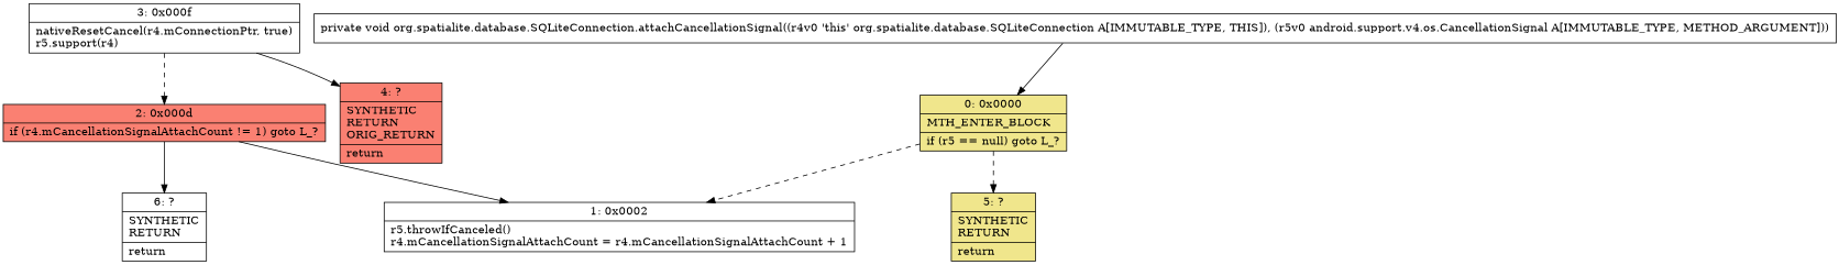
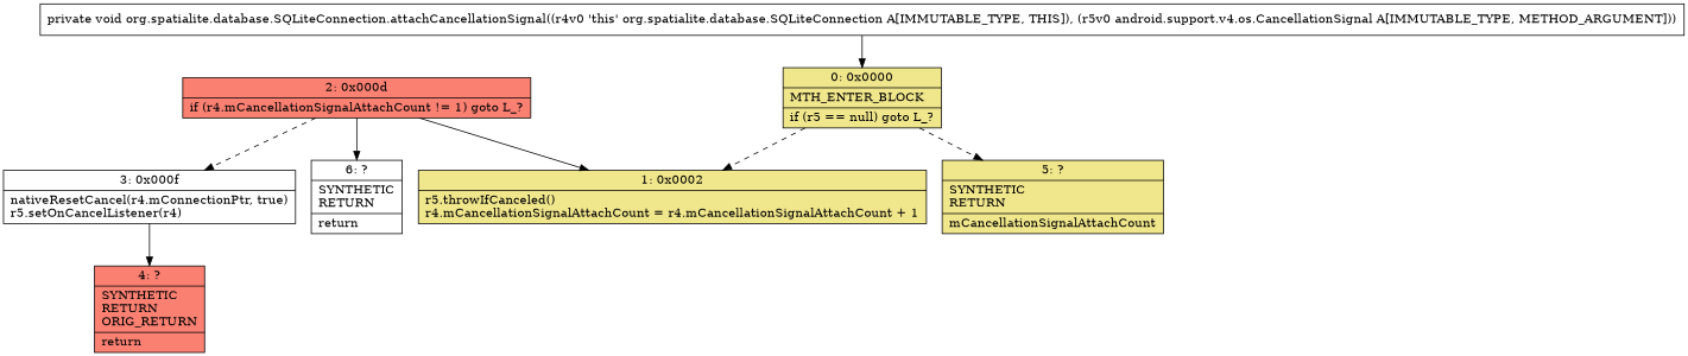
  digraph {
    node [fillcolor=white shape=record style=filled]
    n1 [fillcolor=khaki label="{0\:\ 0x0000|MTH_ENTER_BLOCK\l|if (r5 == null) goto L_?\l}"]
-   n2 [label="{1\:\ 0x0002|r5.throwIfCanceled()\lr4.mCancellationSignalAttachCount = r4.mCancellationSignalAttachCount + 1\l}"]
-   n3 [fillcolor=khaki label="{5\:\ ?|SYNTHETIC\lRETURN\l|return\l}"]
+   n2 [fillcolor=khaki label="{1\:\ 0x0002|r5.throwIfCanceled()\lr4.mCancellationSignalAttachCount = r4.mCancellationSignalAttachCount + 1\l}"]
+   n3 [fillcolor=khaki label="{5\:\ ?|SYNTHETIC\lRETURN\l|mCancellationSignalAttachCount\l}"]
    n4 [fillcolor=salmon label="{2\:\ 0x000d|if (r4.mCancellationSignalAttachCount != 1) goto L_?\l}"]
-   n5 [label="{3\:\ 0x000f|nativeResetCancel(r4.mConnectionPtr, true)\lr5.support(r4)\l}"]
+   n5 [label="{3\:\ 0x000f|nativeResetCancel(r4.mConnectionPtr, true)\lr5.setOnCancelListener(r4)\l}"]
    n6 [label="{6\:\ ?|SYNTHETIC\lRETURN\l|return\l}"]
    n7 [fillcolor=salmon label="{4\:\ ?|SYNTHETIC\lRETURN\lORIG_RETURN\l|return\l}"]
    n8 [label="{private void org.spatialite.database.SQLiteConnection.attachCancellationSignal((r4v0 'this' org.spatialite.database.SQLiteConnection A[IMMUTABLE_TYPE, THIS]), (r5v0 android.support.v4.os.CancellationSignal A[IMMUTABLE_TYPE, METHOD_ARGUMENT])) }"]
    n1 -> n2 [style=dashed]
    n1 -> n3 [style=dashed]
    n4 -> n2
-   n5 -> n4 [style=dashed]
+   n4 -> n5 [style=dashed]
    n4 -> n6
    n5 -> n7
    n8 -> n1
  }
